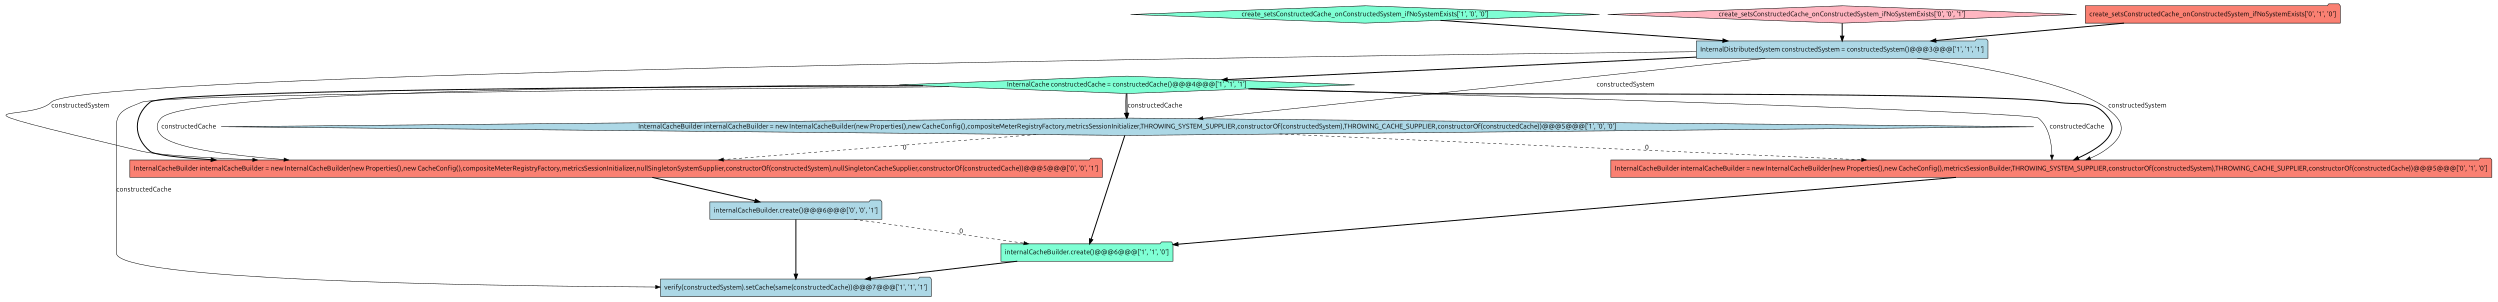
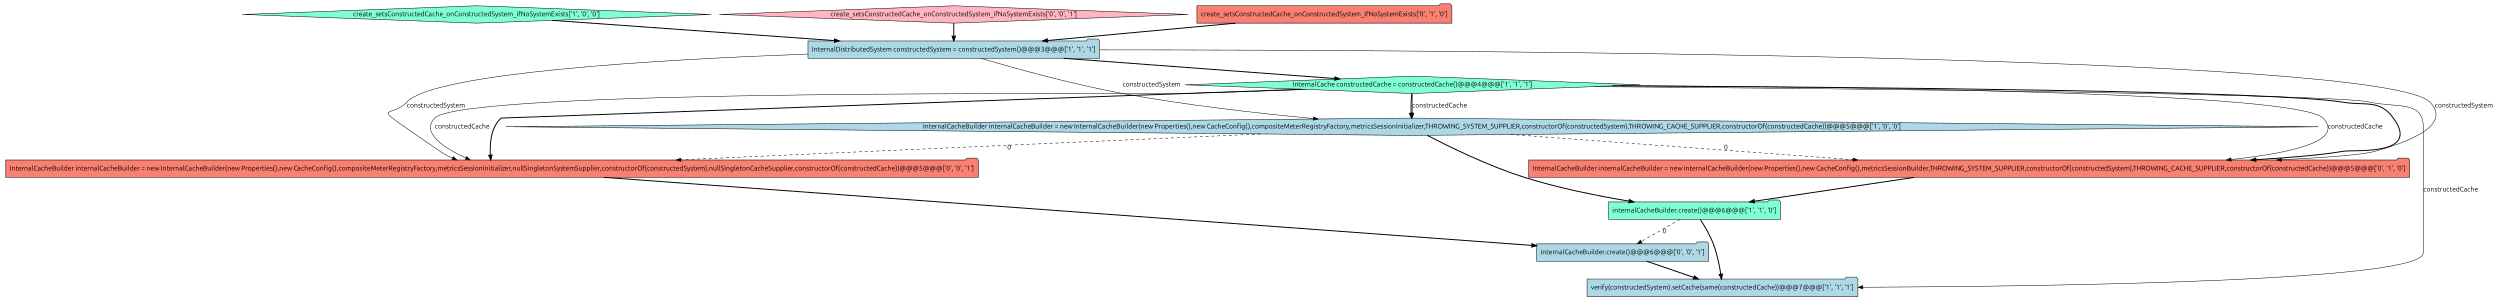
  digraph {
    fontname=Ubuntu
    node [fillcolor=lightblue shape=folder style=filled fontname=Ubuntu]
    edge [style=bold fontname=Ubuntu]
    n1 [fillcolor=aquamarine label="create_setsConstructedCache_onConstructedSystem_ifNoSystemExists['1', '0', '0']" shape=diamond]
    n2 [label="InternalDistributedSystem constructedSystem = constructedSystem()@@@3@@@['1', '1', '1']"]
    n3 [label="InternalCacheBuilder internalCacheBuilder = new InternalCacheBuilder(new Properties(),new CacheConfig(),compositeMeterRegistryFactory,metricsSessionInitializer,THROWING_SYSTEM_SUPPLIER,constructorOf(constructedSystem),THROWING_CACHE_SUPPLIER,constructorOf(constructedCache))@@@5@@@['1', '0', '0']" shape=diamond]
    n4 [fillcolor=salmon label="InternalCacheBuilder internalCacheBuilder = new InternalCacheBuilder(new Properties(),new CacheConfig(),compositeMeterRegistryFactory,metricsSessionInitializer,nullSingletonSystemSupplier,constructorOf(constructedSystem),nullSingletonCacheSupplier,constructorOf(constructedCache))@@@5@@@['0', '0', '1']"]
    n5 [fillcolor=aquamarine label="internalCacheBuilder.create()@@@6@@@['1', '1', '0']"]
    n6 [fillcolor=salmon label="InternalCacheBuilder internalCacheBuilder = new InternalCacheBuilder(new Properties(),new CacheConfig(),metricsSessionBuilder,THROWING_SYSTEM_SUPPLIER,constructorOf(constructedSystem),THROWING_CACHE_SUPPLIER,constructorOf(constructedCache))@@@5@@@['0', '1', '0']"]
    n7 [label="internalCacheBuilder.create()@@@6@@@['0', '0', '1']"]
    n8 [label="verify(constructedSystem).setCache(same(constructedCache))@@@7@@@['1', '1', '1']"]
    n9 [fillcolor=aquamarine label="InternalCache constructedCache = constructedCache()@@@4@@@['1', '1', '1']" shape=diamond]
    n10 [fillcolor=lightpink label="create_setsConstructedCache_onConstructedSystem_ifNoSystemExists['0', '0', '1']" shape=diamond]
    n11 [fillcolor=salmon label="create_setsConstructedCache_onConstructedSystem_ifNoSystemExists['0', '1', '0']"]
    n1 -> n2
    n2 -> n3 [label=constructedSystem style=solid]
    n2 -> n4 [label=constructedSystem style=solid]
    n2 -> n6 [label=constructedSystem style=solid]
    n2 -> n9
    n3 -> n4 [label=0 style=dashed]
    n3 -> n5
    n3 -> n6 [label=0 style=dashed]
    n4 -> n7
-   n7 -> n5 [label=0 style=dashed]
+   n5 -> n7 [label=0 style=dashed]
    n5 -> n8
    n6 -> n5
    n7 -> n8
    n9 -> n3
    n9 -> n3 [label=constructedCache style=solid]
    n9 -> n4
    n9 -> n4 [label=constructedCache style=solid]
    n9 -> n6
    n9 -> n6 [label=constructedCache style=solid]
    n9 -> n8 [label=constructedCache style=solid]
    n10 -> n2
    n11 -> n2
  }
